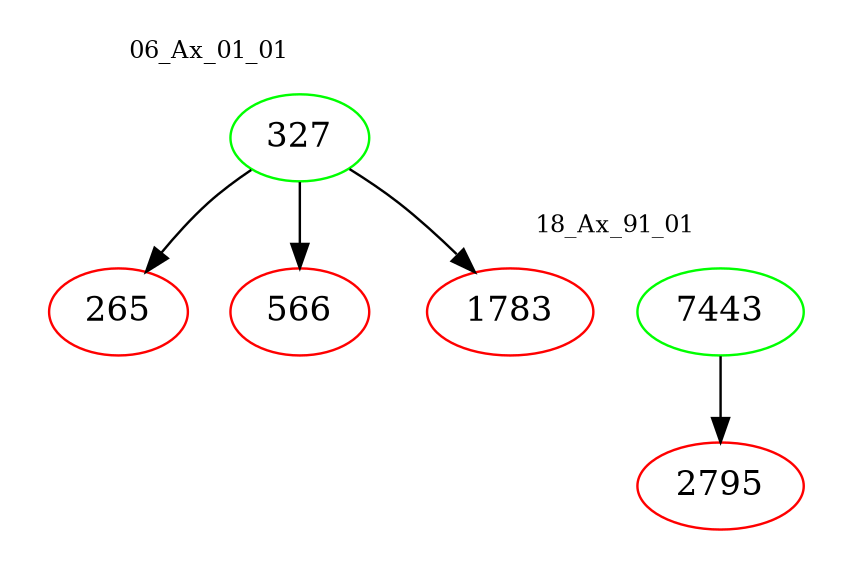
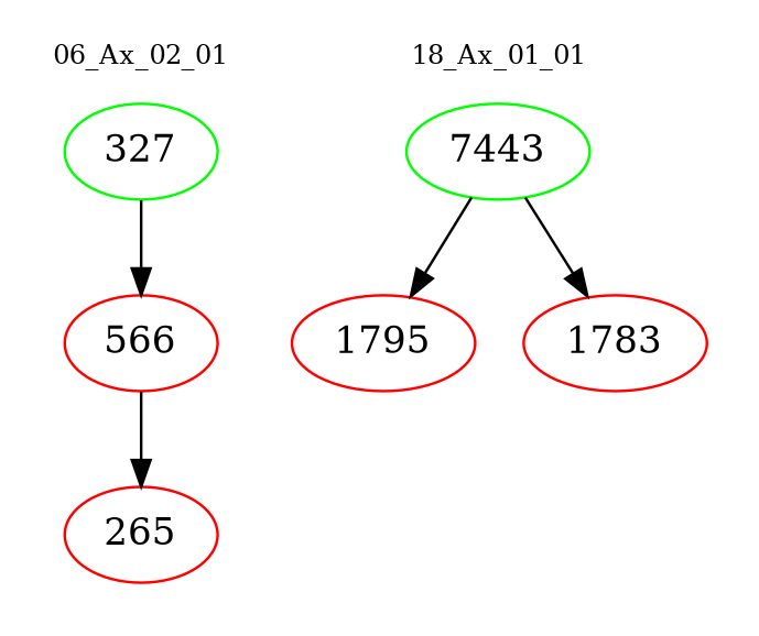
  digraph {
    node [color=red]
    edge [color=black]
    n1 [color=green label=327]
    n2 [label=265]
    n3 [label=566]
    n4 [color=green label=7443]
-   n5 [label=2795]
+   n5 [label=1795]
    n6 [label=1783]
    subgraph cluster_1 {
      color=white
      fontsize=10
-     label="06_Ax_01_01"
+     label="06_Ax_02_01"
      n1
      n2
      n3
    }
    subgraph cluster_2 {
      color=white
      fontsize=10
-     label="18_Ax_91_01"
+     label="18_Ax_01_01"
      n4
      n5
      n6
    }
-   n1 -> n2
+   n3 -> n2
    n1 -> n3
    n4 -> n5
-   n1 -> n6
+   n4 -> n6
  }
